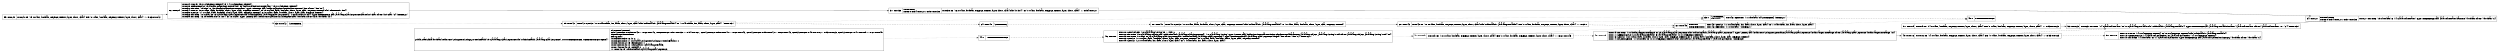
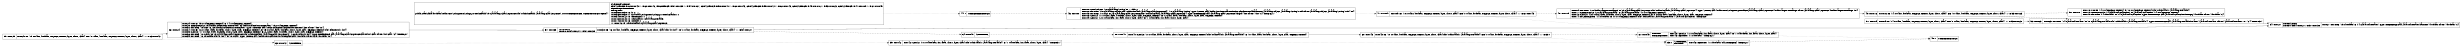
  digraph {
    rankdir=LR
    node [shape=record]
    edge [style=dashed]
    n1 [label="{44\:\ ?|MTH_ENTER_BLOCK\l}"]
    n2 [label="{46\:\ 0x0000|0x0000: CONST_STR  (r0 I:java.lang.String) =  \"\<this\>\" \l0x0002: INVOKE  (r9 I:java.lang.Object A[D('$this$isBlank' java.lang.CharSequence)]), (r0 I:java.lang.String) type: STATIC call: kotlin.jvm.internal.Intrinsics.checkNotNullParameter(java.lang.Object, java.lang.String):void A[MD:(java.lang.Object, java.lang.String):void (m)]\l0x0005: INVOKE  (r0 I:int) = (r9 I:java.lang.CharSequence A[D('$this$isBlank' java.lang.CharSequence)]) type: INTERFACE call: java.lang.CharSequence.length():int A[MD:():int (c)] (LINE:621)\l0x0009: CONST  (r1 I:??[int, float, boolean, short, byte, char, OBJECT, ARRAY]) = (0 ??[int, float, boolean, short, byte, char, OBJECT, ARRAY]) \l0x000a: CONST  (r2 I:??[boolean, int, float, short, byte, char]) = (1 ??[boolean, int, float, short, byte, char]) \l}"]
    n3 [label="{47\:\ 0x000b|0x000b: IF  (r0 I:??[int, boolean, OBJECT, ARRAY, byte, short, char]) == (0 ??[int, boolean, OBJECT, ARRAY, byte, short, char])  \-\> B:61:0x0045 \l}"]
    n4 [label="{48\:\ 0x000d|0x000d: INVOKE  (r0 I:kotlin.ranges.IntRange) = (r9 I:java.lang.CharSequence A[D('$this$isBlank' java.lang.CharSequence)]) type: STATIC call: kotlin.text.StringsKt.getIndices(java.lang.CharSequence):kotlin.ranges.IntRange A[MD:(java.lang.CharSequence):kotlin.ranges.IntRange (m)]\l0x0011: CHECK_CAST (r0 I:java.lang.Iterable) = (java.lang.Iterable) (r0 I:??[OBJECT, ARRAY]) \l0x0013: CONST  (r3 I:??[int, float, boolean, short, byte, char, OBJECT, ARRAY]) = (0 ??[int, float, boolean, short, byte, char, OBJECT, ARRAY]) \l0x0014: INSTANCE_OF  (r4 I:boolean) = (r0 I:??[OBJECT, ARRAY] A[D('$this$all$iv' java.lang.Iterable)]) java.util.Collection  (LINE:829)\l}"]
    n5 [label="{61\:\ 0x0045|RETURN\lORIG_RETURN\l|0x0045: CONST  (r1 I:??[boolean, int, float, short, byte, char]) = (1 ??[boolean, int, float, short, byte, char]) \l0x0046: RETURN  (r1 I:boolean)  (LINE:621)\l}"]
    n6 [label="{49\:\ 0x0016|0x0016: IF  (r4 I:??[int, boolean, OBJECT, ARRAY, byte, short, char]) == (0 ??[int, boolean, OBJECT, ARRAY, byte, short, char])  \-\> B:53:0x0023 \l}"]
    n7 [label="{45\:\ ?|MTH_EXIT_BLOCK\l}"]
    n8 [label="{50\:\ 0x0018|0x0018: MOVE  (r4 I:??[OBJECT, ARRAY]) = (r0 I:??[OBJECT, ARRAY] A[D('$this$all$iv' java.lang.Iterable)]) \l0x0019: CHECK_CAST (r4 I:java.util.Collection) = (java.util.Collection) (r4 I:??[OBJECT, ARRAY]) \l0x001b: INVOKE  (r4 I:boolean) = (r4 I:java.util.Collection) type: INTERFACE call: java.util.Collection.isEmpty():boolean A[MD:():boolean (c)]\l}"]
    n9 [label="{53\:\ 0x0023|0x0023: INVOKE  (r4 I:java.util.Iterator) = (r0 I:java.lang.Iterable A[D('$this$all$iv' java.lang.Iterable)]) type: INTERFACE call: java.lang.Iterable.iterator():java.util.Iterator A[MD:():java.util.Iterator\<T\> (c)] (LINE:830)\l}"]
    n10 [label="{54\:\ 0x0027|LOOP_START\lLOOP:0: B:54:0x0027\-\>B:57:0x003e\l|0x0027: INVOKE  (r5 I:boolean) = (r4 I:java.util.Iterator) type: INTERFACE call: java.util.Iterator.hasNext():boolean A[MD:():boolean (c)]\l}"]
    n11 [label="{51\:\ 0x001f|0x001f: IF  (r4 I:??[int, boolean, OBJECT, ARRAY, byte, short, char]) == (0 ??[int, boolean, OBJECT, ARRAY, byte, short, char])  \-\> B:53:0x0023 \l}"]
    n12 [label="{60\:\ 0x0043|0x0043: IF  (r0 I:??[int, boolean, OBJECT, ARRAY, byte, short, char] A[D('$this$all$iv' java.lang.Iterable)]) == (0 ??[int, boolean, OBJECT, ARRAY, byte, short, char])  \-\> B:65:? \l}"]
    n13 [label="{65\:\ ?|SYNTHETIC\lRETURN\l|0x0046: RETURN  (r1 I:boolean) A[SYNTHETIC] (LINE:621)\l}"]
    n14 [label="{55\:\ 0x002b|0x002b: IF  (r5 I:??[int, boolean, OBJECT, ARRAY, byte, short, char]) == (0 ??[int, boolean, OBJECT, ARRAY, byte, short, char])  \-\> B:63:0x0042 \l}"]
    n15 [label="{56\:\ 0x002d|0x002d: MOVE  (r5 I:??[OBJECT, ARRAY]) = (r4 I:??[OBJECT, ARRAY]) \l0x002e: CHECK_CAST (r5 I:kotlin.collections.IntIterator) = (kotlin.collections.IntIterator) (r5 I:??[OBJECT, ARRAY]) \l0x0030: INVOKE  (r5 I:int) = (r5 I:kotlin.collections.IntIterator) type: VIRTUAL call: kotlin.collections.IntIterator.nextInt():int A[MD:():int (m)]\l0x0034: MOVE  (r6 I:??[int, float, boolean, short, byte, char, OBJECT, ARRAY]) = (r5 I:??[int, float, boolean, short, byte, char, OBJECT, ARRAY] A[D('element$iv' int)]) \l0x0035: CONST  (r7 I:??[int, float, boolean, short, byte, char, OBJECT, ARRAY]) = (0 ??[int, float, boolean, short, byte, char, OBJECT, ARRAY]) \l0x0036: INVOKE  (r8 I:char) = (r9 I:java.lang.CharSequence A[D('$this$isBlank' java.lang.CharSequence)]), (r6 I:int A[D('it' int)]) type: INTERFACE call: java.lang.CharSequence.charAt(int):char A[MD:(int):char (c)] (LINE:621)\l0x003a: INVOKE  (r6 I:boolean A[D('it' int)]) = (r8 I:char) type: STATIC call: kotlin.text.CharsKt.isWhitespace(char):boolean A[MD:(char):boolean (m)]\l}"]
    n16 [label="{63\:\ 0x0042|SYNTHETIC\l}"]
    n17 [label="{57\:\ 0x003e|LOOP_END\lLOOP:0: B:54:0x0027\-\>B:57:0x003e\l|0x003e: IF  (r6 I:??[int, boolean, OBJECT, ARRAY, byte, short, char] A[D('it' int)]) != (0 ??[int, boolean, OBJECT, ARRAY, byte, short, char])  \-\> B:54:0x0027 \l}"]
    n18 [label="{59\:\ 0x0042|0x0042: CONST  (r0 I:??[boolean, int, float, short, byte, char] A[D('$this$all$iv' java.lang.Iterable)]) = (1 ??[boolean, int, float, short, byte, char])  (LINE:831)\l}"]
    n19 [label="{64\:\ 0x0040|SYNTHETIC\l}"]
    n20 [label="{58\:\ 0x0040|0x0040: CONST  (r0 I:??[int, float, boolean, short, byte, char, OBJECT, ARRAY] A[D('$this$all$iv' java.lang.Iterable)]) = (0 ??[int, float, boolean, short, byte, char, OBJECT, ARRAY]) \l}"]
    n21 [label="{public static final boolean kotlin.text.StringsKt__StringsJVMKt.isBlank((r9 I:java.lang.CharSequence A[D('$this$isBlank' java.lang.CharSequence), IMMUTABLE_TYPE, METHOD_ARGUMENT]))  | USE_LINES_HINTS\lCROSS_EDGE: B:60:0x0043 \-\> B:62:0x0046, BACK_EDGE: B:57:0x003e \-\> B:54:0x0027, CROSS_EDGE: B:58:0x0040 \-\> B:60:0x0043, CROSS_EDGE: B:59:0x0042 \-\> B:60:0x0043, CROSS_EDGE: B:49:0x0016 \-\> B:53:0x0023, CROSS_EDGE: B:47:0x000b \-\> B:61:0x0045\lINLINE_NOT_NEEDED\lDebug Info:\l  0x0035\-0x003e: r6 'it' I\l  0x0036\-0x003e: r7 '$i$a$\-all\-StringsKt__StringsJVMKt$isBlank$1' I\l  0x0034\-0x0042: r5 'element$iv' I\l  0x0013\-0x0043: r0 '$this$all$iv' Ljava\/lang\/Iterable;\l  0x0014\-0x0043: r3 '$i$f$all' I\l  \-1 \-0x0046: r9 '$this$isBlank' Ljava\/lang\/CharSequence;\l}"]
    n1 -> n2
    n2 -> n3 [style=dotted]
    n3 -> n4
    n3 -> n5 [style=dotted]
    n4 -> n6 [style=solid]
    n5 -> n7 [style=dotted]
    n6 -> n8
    n6 -> n9
    n9 -> n10 [style=solid]
    n11 -> n9 [style=solid]
    n12 -> n5
    n12 -> n13 [style=dotted]
    n13 -> n7
    n14 -> n15 [style=solid]
    n14 -> n16 [style=dotted]
    n15 -> n17 [style=solid]
    n16 -> n18 [style=dotted]
    n17 -> n10 [style=solid]
-   n18 -> n19
+   n17 -> n19
    n18 -> n13 [style=dotted]
    n19 -> n20
    n20 -> n12 [style=solid]
    n21 -> n1 [style=dotted]
  }
